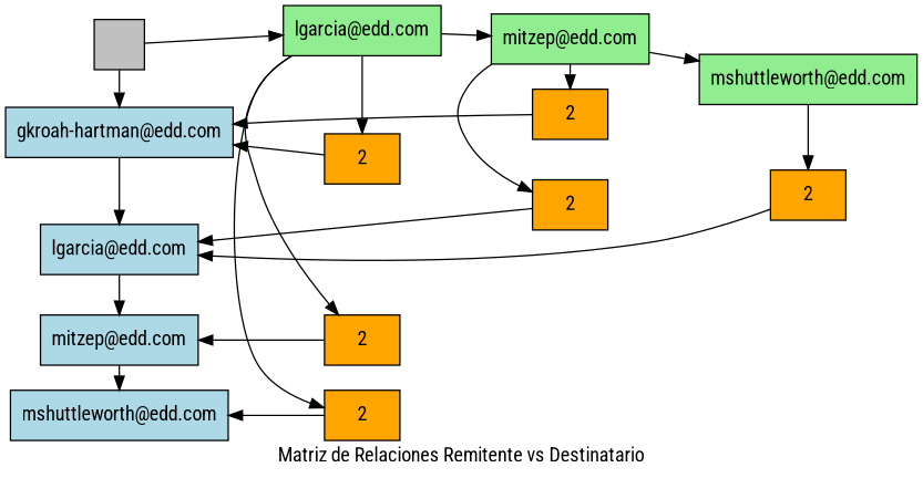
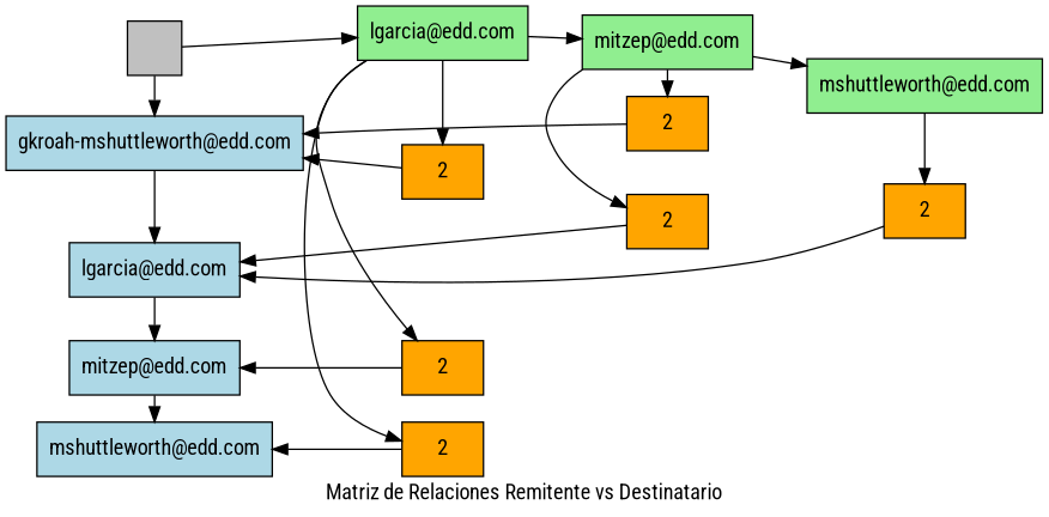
  digraph {
    label="Matriz de Relaciones Remitente vs Destinatario"
    rankdir=LR
    fontname="Roboto Condensed"
    node [fillcolor=orange fontname="Roboto Condensed" shape=box style=filled]
    edge [fontname="Roboto Condensed"]
    n1 [fillcolor=gray height=0.5 label=" " width=0.5]
-   n2 [fillcolor=lightblue label="gkroah-hartman@edd.com"]
+   n2 [fillcolor=lightblue label="gkroah-mshuttleworth@edd.com"]
    n3 [fillcolor=lightblue label="lgarcia@edd.com"]
    n4 [fillcolor=lightblue label="mitzep@edd.com"]
    n5 [fillcolor=lightblue label="mshuttleworth@edd.com"]
    n6 [fillcolor=lightgreen label="lgarcia@edd.com"]
    n7 [label=2]
    n8 [label=2]
    n9 [label=2]
    n10 [fillcolor=lightgreen label="mitzep@edd.com"]
    n11 [label=2]
    n12 [label=2]
    n13 [fillcolor=lightgreen label="mshuttleworth@edd.com"]
    n14 [label=2]
    subgraph sub_1 {
      rank=same
      n1
      n2
      n3
      n4
      n5
    }
    subgraph sub_2 {
      rank=same
      n6
      n7
      n8
      n9
    }
    subgraph sub_3 {
      rank=same
      n10
      n11
      n12
    }
    subgraph sub_4 {
      rank=same
      n13
      n14
    }
    n1 -> n2
    n1 -> n6
    n2 -> n3
    n3 -> n4
    n4 -> n5
    n6 -> n7
    n6 -> n8
    n6 -> n9
    n6 -> n10
    n7 -> n5
    n8 -> n2
    n9 -> n4
    n10 -> n11
    n10 -> n12
    n10 -> n13
    n11 -> n2
    n12 -> n3
    n13 -> n14
    n14 -> n3
  }
